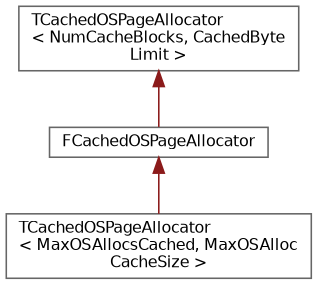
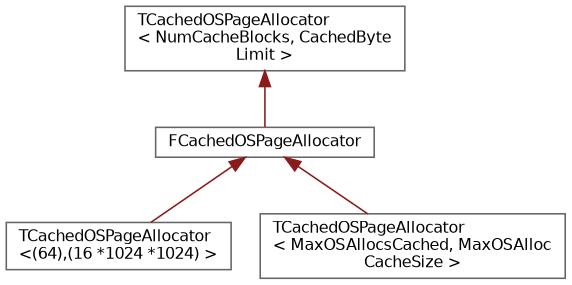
  digraph {
    rankdir=TB
    node [color=grey40 fillcolor=white fontname=Helvetica fontsize=10 shape=box style=filled]
    edge [color=firebrick4 dir=back fontname=Helvetica fontsize=10 labelfontname=Helvetica labelfontsize=10 style=solid]
    n1 [height=0.2 label=FCachedOSPageAllocator width=0.4]
+   n2 [height=0.2 label="TCachedOSPageAllocator\l\<(64),(16 *1024 *1024) \>" width=0.4]
    n3 [height=0.2 label="TCachedOSPageAllocator\l\< MaxOSAllocsCached, MaxOSAlloc\lCacheSize \>" width=0.4]
    n4 [height=0.2 label="TCachedOSPageAllocator\l\< NumCacheBlocks, CachedByte\lLimit \>" width=0.4]
+   n1 -> n2
    n1 -> n3
    n4 -> n1
  }
